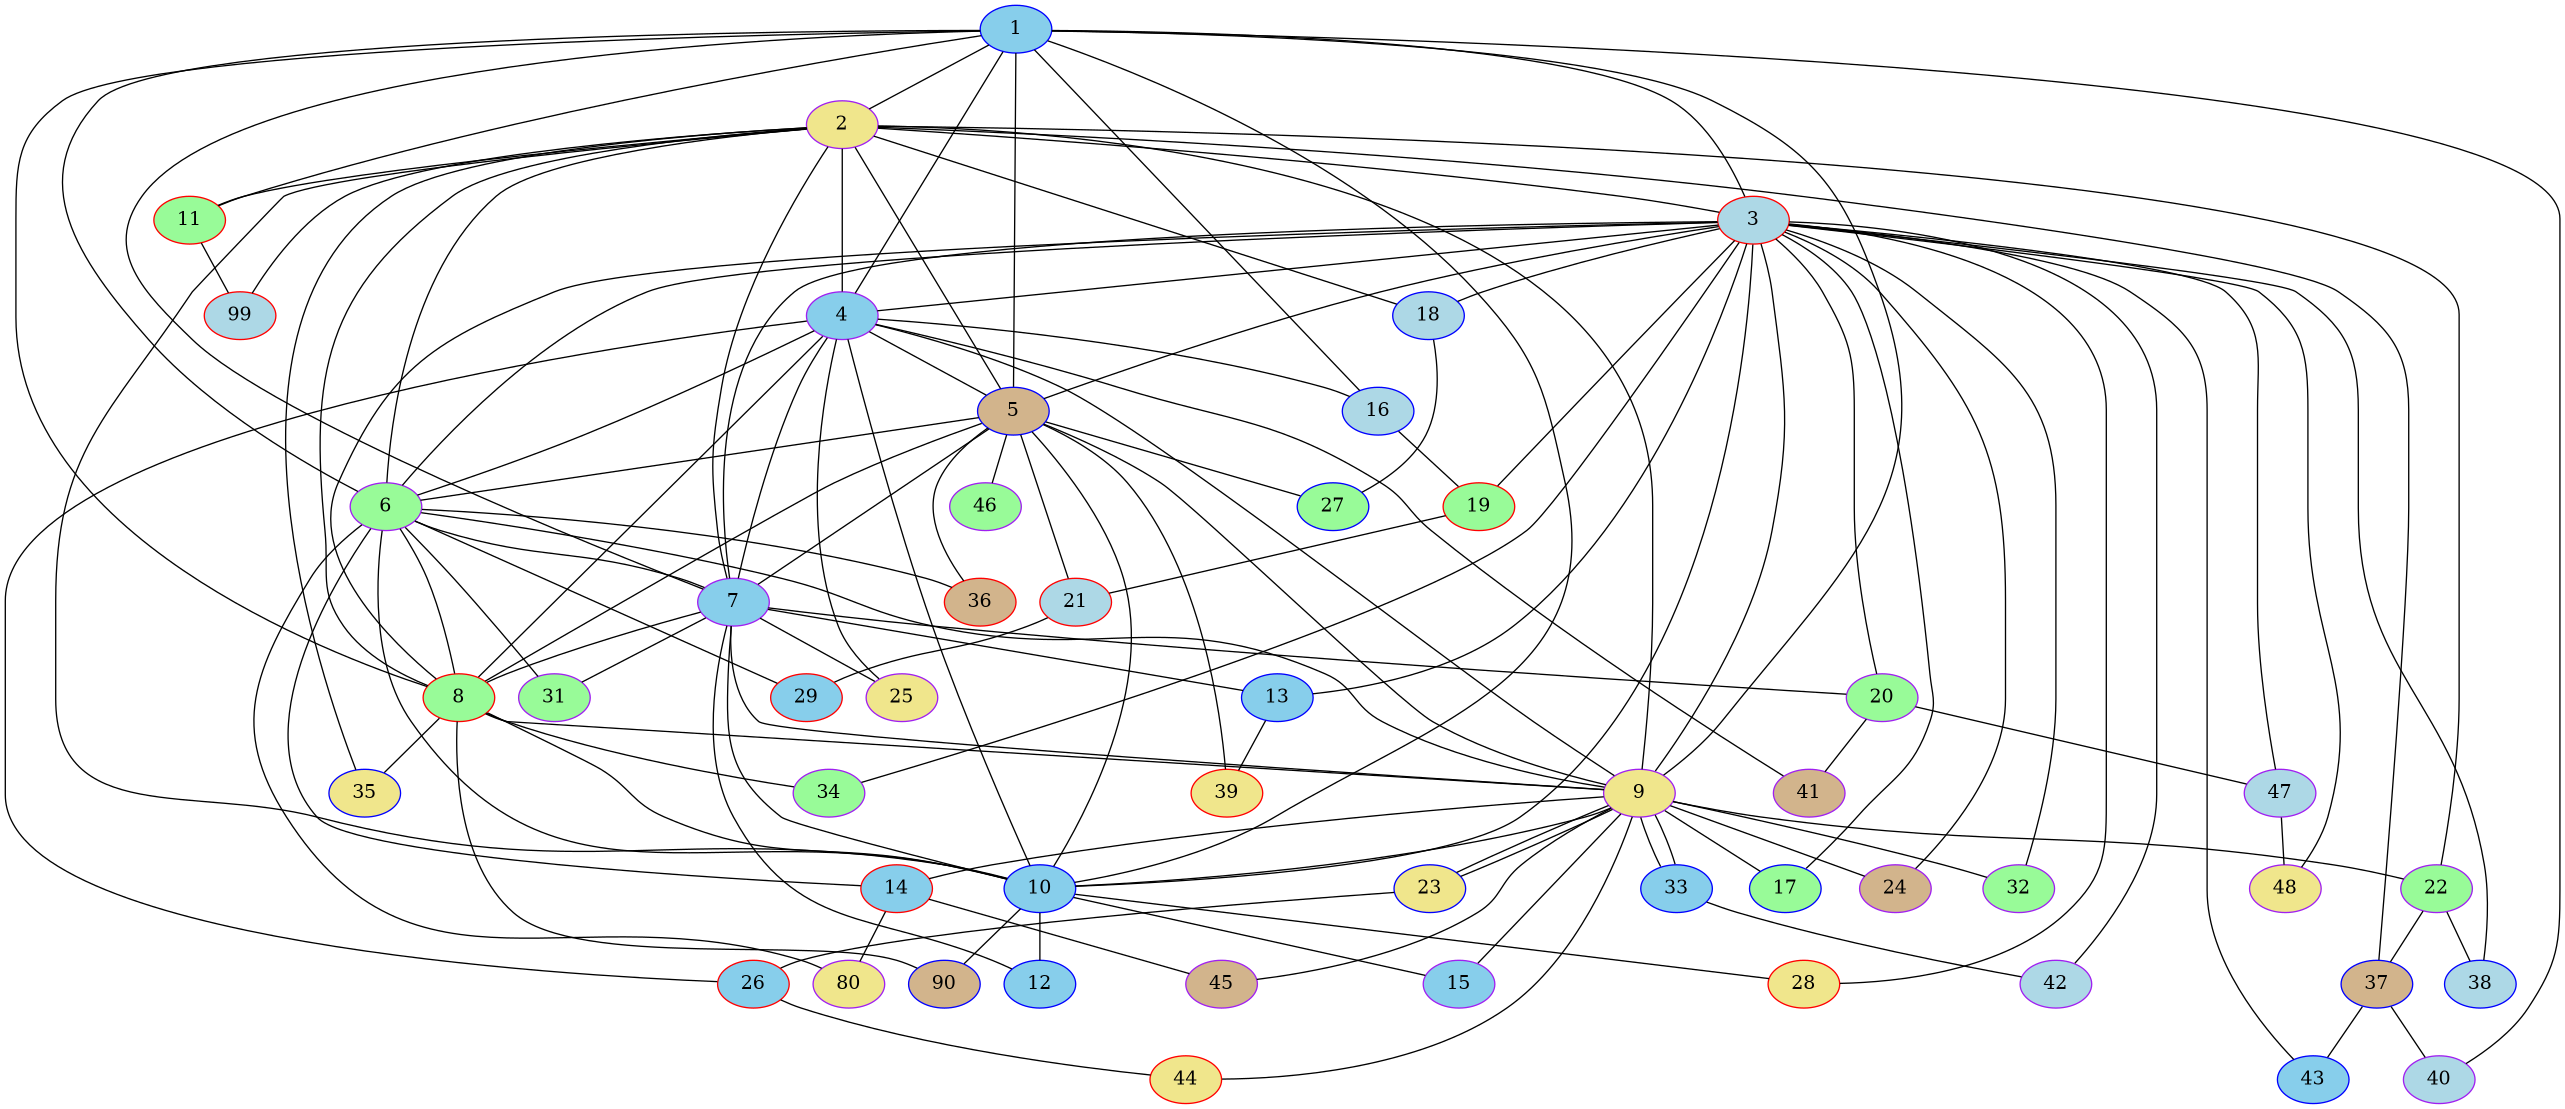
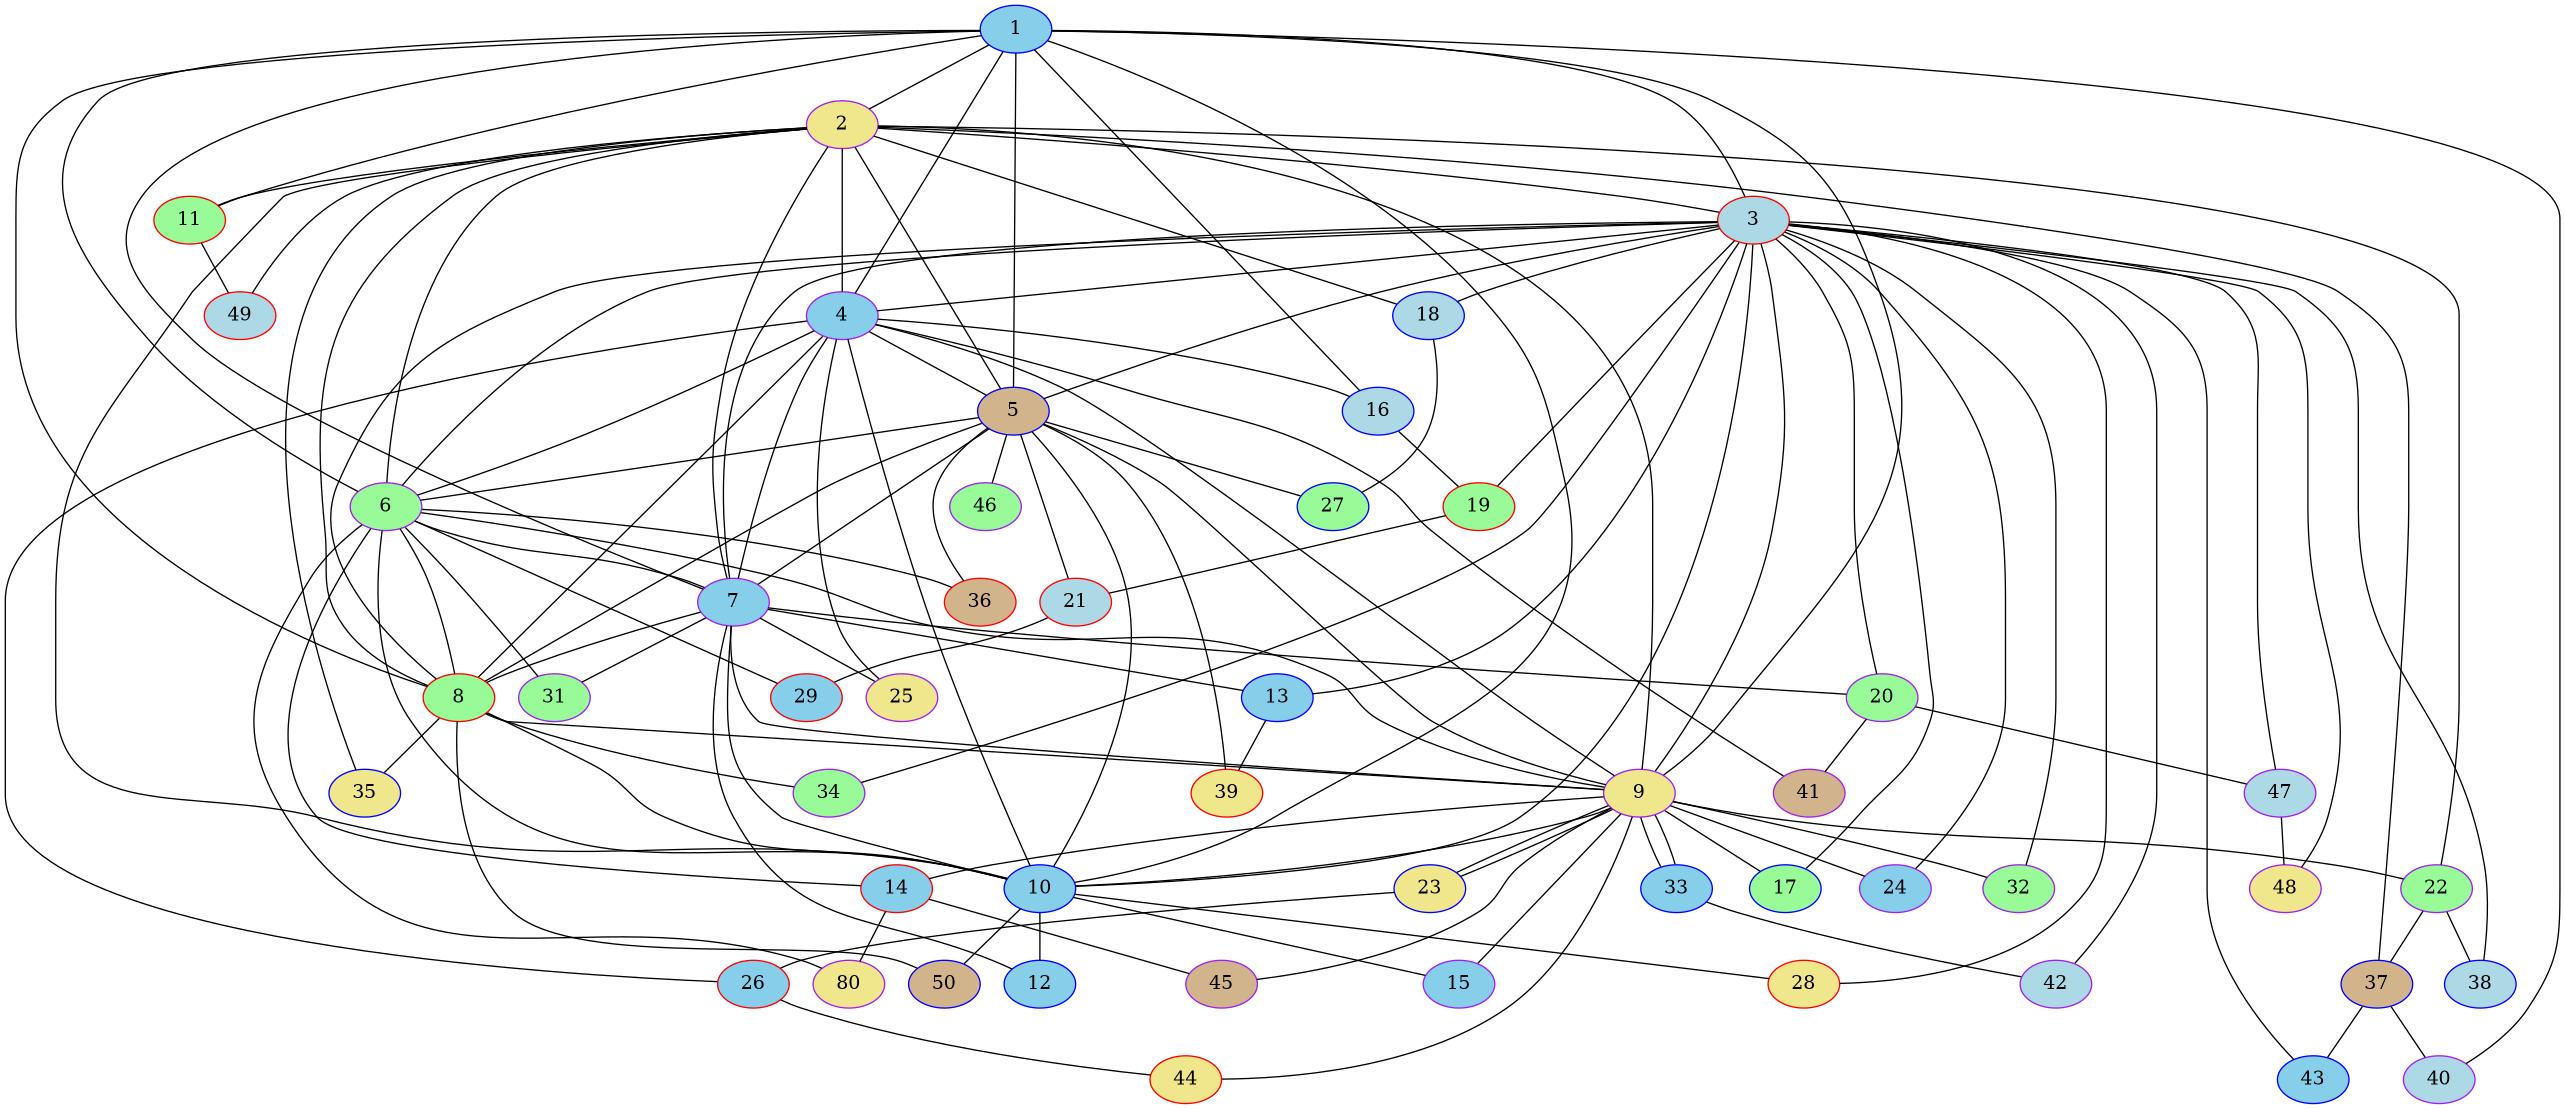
  graph {
    node [color=purple fillcolor=skyblue style=filled]
    1 [color=blue]
    2 [fillcolor=khaki]
    3 [color=red fillcolor=lightblue]
    4
    5 [color=blue fillcolor=tan]
    6 [fillcolor=palegreen]
    7
    8 [color=red fillcolor=palegreen]
    9 [fillcolor=khaki]
    10 [color=blue]
    11 [color=red fillcolor=palegreen]
    16 [color=blue fillcolor=lightblue]
    40 [fillcolor=lightblue]
    18 [color=blue fillcolor=lightblue]
    22 [fillcolor=palegreen]
    35 [color=blue fillcolor=khaki]
    37 [color=blue fillcolor=tan]
-   49 [color=red fillcolor=lightblue label=99]
+   49 [color=red fillcolor=lightblue]
    13 [color=blue]
    17 [color=blue fillcolor=palegreen]
    19 [color=red fillcolor=palegreen]
    20 [fillcolor=palegreen]
-   24 [fillcolor=tan]
+   24
    28 [color=red fillcolor=khaki]
    32 [fillcolor=palegreen]
    34 [fillcolor=palegreen]
    38 [color=blue fillcolor=lightblue]
    42 [fillcolor=lightblue]
    43 [color=blue]
    47 [fillcolor=lightblue]
    48 [fillcolor=khaki]
    25 [fillcolor=khaki]
    26 [color=red]
    41 [fillcolor=tan]
    21 [color=red fillcolor=lightblue]
    27 [color=blue fillcolor=palegreen]
    36 [color=red fillcolor=tan]
    39 [color=red fillcolor=khaki]
    46 [fillcolor=palegreen]
    14 [color=red]
    29 [color=red]
    n42 [fillcolor=khaki label=80]
    31 [fillcolor=palegreen]
    12 [color=blue]
-   50 [color=blue fillcolor=tan label=90]
+   50 [color=blue fillcolor=tan]
    15
    23 [color=blue fillcolor=khaki]
    33 [color=blue]
    44 [color=red fillcolor=khaki]
    45 [fillcolor=tan]
    1 -- 2
    1 -- 3
    1 -- 4
    1 -- 5
    1 -- 6
    1 -- 7
    1 -- 8
    1 -- 9
    1 -- 10
    1 -- 11
    1 -- 16
    1 -- 40
    2 -- 3
    2 -- 4
    2 -- 5
    2 -- 6
    2 -- 7
    2 -- 8
    2 -- 9
    2 -- 10
    2 -- 11
    2 -- 18
    2 -- 22
    2 -- 35
    2 -- 37
    2 -- 49
    3 -- 4
    3 -- 5
    3 -- 6
    3 -- 7
    3 -- 8
    3 -- 9
    3 -- 10
    3 -- 18
    3 -- 13
    3 -- 17
    3 -- 19
    3 -- 20
    3 -- 24
    3 -- 28
    3 -- 32
    3 -- 34
    3 -- 38
    3 -- 42
    3 -- 43
    3 -- 47
    3 -- 48
    4 -- 5
    4 -- 6
    4 -- 7
    4 -- 8
    4 -- 9
    4 -- 10
    4 -- 16
    4 -- 25
    4 -- 26
    4 -- 41
    5 -- 6
    5 -- 7
    5 -- 8
    5 -- 9
    5 -- 10
    5 -- 21
    5 -- 27
    5 -- 36
    5 -- 39
    5 -- 46
    6 -- 7
    6 -- 8
    6 -- 9
    6 -- 10
    6 -- 36
    6 -- 14
    6 -- 29
    6 -- n42
    6 -- 31
    7 -- 8
    7 -- 9
    7 -- 10
    7 -- 13
    7 -- 20
    7 -- 25
    7 -- 31
    7 -- 12
    8 -- 9
    8 -- 10
    8 -- 35
    8 -- 34
    8 -- 50
    9 -- 10
    9 -- 22
    9 -- 17
    9 -- 24
    9 -- 32
    9 -- 14
    9 -- 15
    9 -- 23
    9 -- 23
    9 -- 33
    9 -- 33
    9 -- 44
    9 -- 45
    10 -- 28
    10 -- 12
    10 -- 50
    10 -- 15
    11 -- 49
    16 -- 19
    18 -- 27
    22 -- 37
    22 -- 38
    37 -- 40
    37 -- 43
    13 -- 39
    19 -- 21
    20 -- 47
    20 -- 41
    47 -- 48
    26 -- 44
    21 -- 29
    14 -- n42
    14 -- 45
    23 -- 26
    33 -- 42
  }
